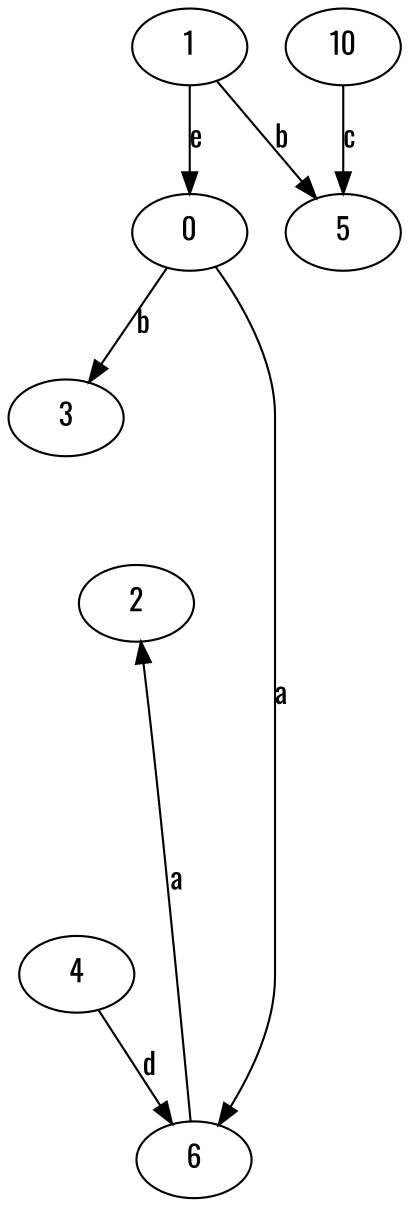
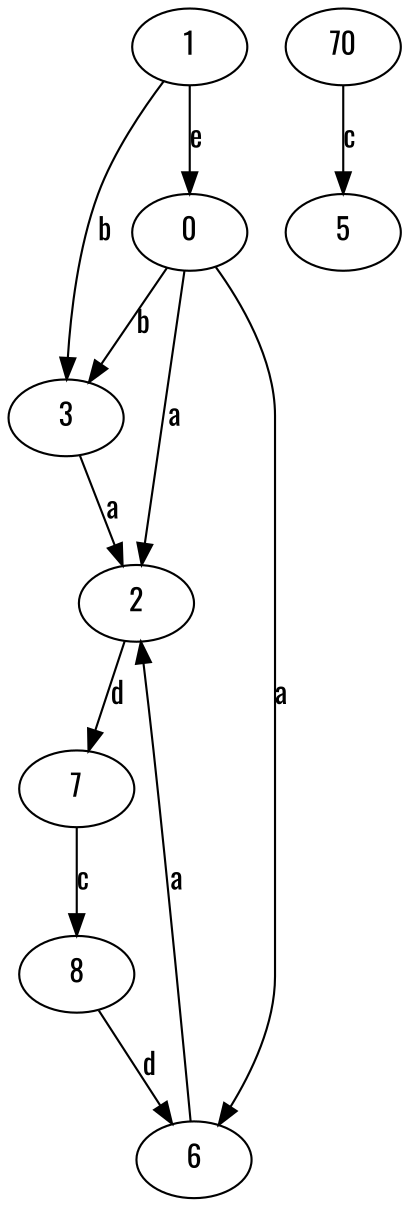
  strict digraph {
    fontname=Oswald
    node [fontname=Oswald]
    edge [fontname=Oswald]
    1
    3
    0
    2
-   10
+   10 [label=70]
    5
-   4
+   7
+   4 [label=8]
    6
-   1 -> 5 [label=b]
+   1 -> 3 [label=b]
    1 -> 0 [label=e]
+   3 -> 2 [label=a]
    0 -> 3 [label=b]
+   0 -> 2 [label=a]
    0 -> 6 [label=a]
+   2 -> 7 [label=d]
    10 -> 5 [label=c]
+   7 -> 4 [label=c]
    4 -> 6 [label=d]
    6 -> 2 [label=a]
  }
